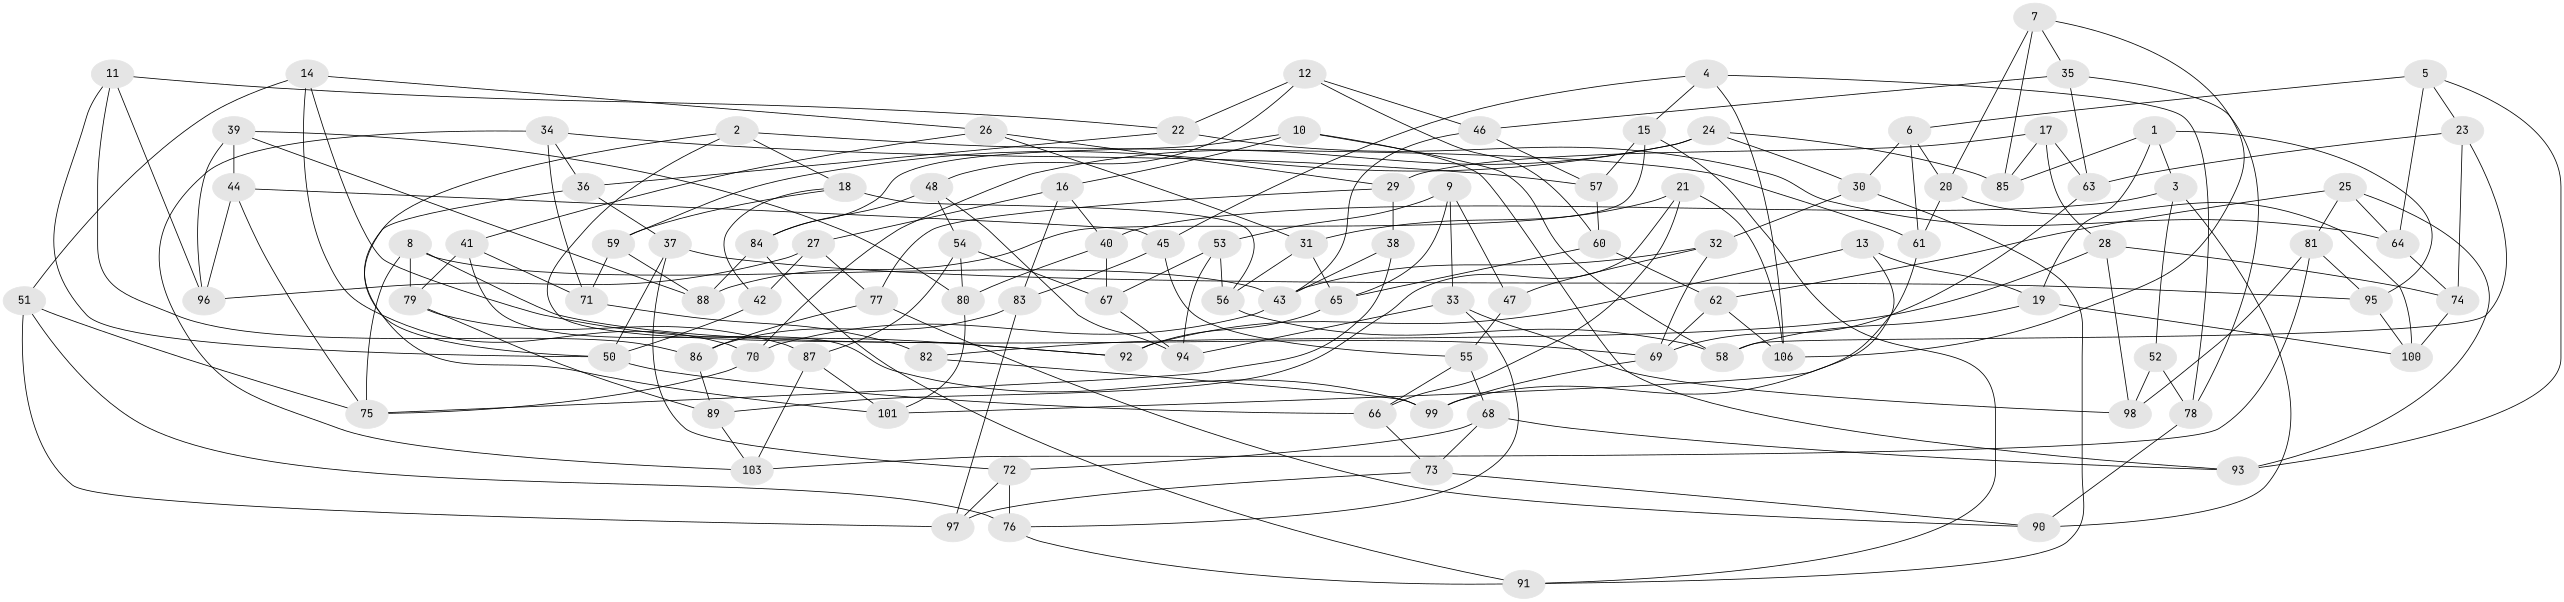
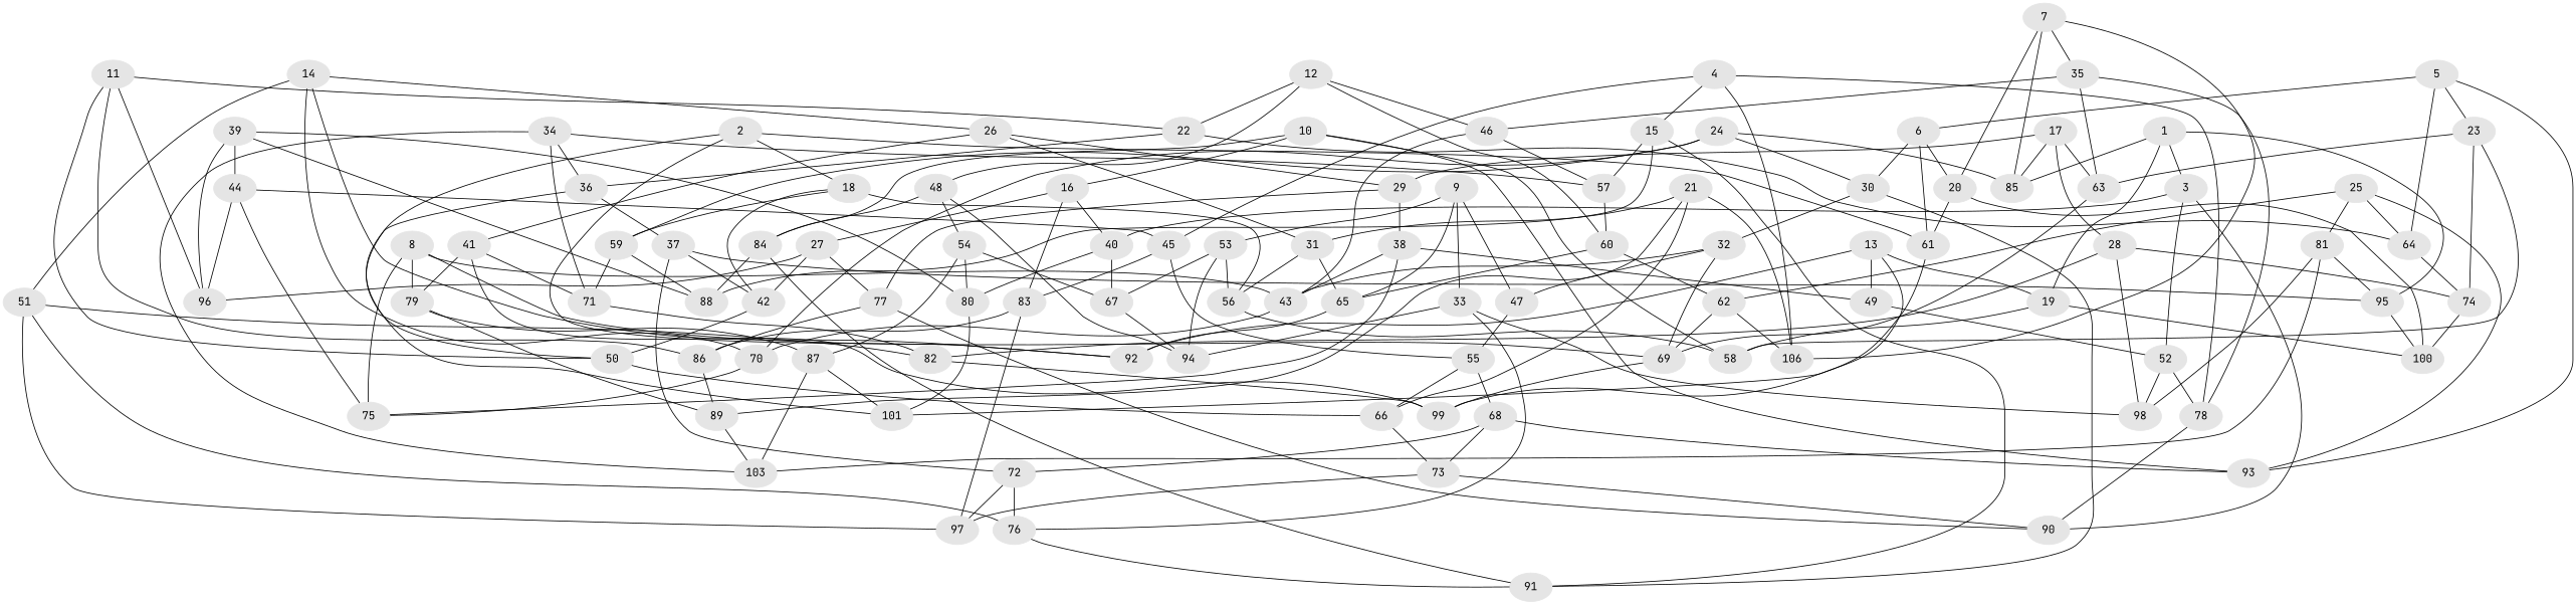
  graph {
    fontname="JetBrains Mono"
    node [color=gray90 fontname="JetBrains Mono" style=filled]
    edge [fontname="JetBrains Mono"]
    1
    3
    19
    85
    95
    40
    52
    90
    58
    100
    2
    18
    50
    61
    92
    42
    56
    59
    66
    101
    80
    67
    78
    98
    4
    15
    45
    n28 [label=106]
    57
    88
    91
    83
    55
    5
    6
    23
    64
    93
    20
    30
    63
    74
    32
    7
    35
    46
    8
    43
    75
    79
    69
    70
+   49
    89
    87
    9
    33
    47
    53
    65
    76
    94
    10
    16
    84
    27
    11
    22
    86
    96
    36
    12
    48
    60
    54
    62
    13
    99
    14
    26
    51
    29
    31
    41
    82
    97
    77
    17
    28
    38
    71
    21
    73
    103
    37
    24
    25
    81
    34
    72
    39
    44
    68
    1 -- 3
    1 -- 19
    1 -- 85
    1 -- 95
    3 -- 40
    3 -- 52
    3 -- 90
    19 -- 58
    19 -- 100
    95 -- 100
    40 -- 80
    40 -- 67
    52 -- 78
    52 -- 98
    2 -- 18
    2 -- 50
    2 -- 61
    2 -- 92
    18 -- 42
    18 -- 56
    18 -- 59
    50 -- 66
    61 -- 101
    42 -- 50
    56 -- 58
    59 -- 88
    59 -- 71
    66 -- 73
    80 -- 101
    67 -- 94
    78 -- 90
    4 -- 78
    4 -- 15
    4 -- 45
    4 -- n28
    15 -- 57
    15 -- 88
    15 -- 91
    45 -- 83
    45 -- 55
    57 -- 60
    83 -- 86
    83 -- 97
    55 -- 66
    55 -- 68
    5 -- 6
    5 -- 23
    5 -- 64
    5 -- 93
    6 -- 61
    6 -- 20
    6 -- 30
    23 -- 58
    23 -- 63
    23 -- 74
    64 -- 74
    20 -- 100
    20 -- 61
    30 -- 91
    30 -- 32
    63 -- 69
    74 -- 100
    32 -- 43
    32 -- 69
    32 -- 47
    7 -- 85
    7 -- n28
    7 -- 20
    7 -- 35
    35 -- 78
    35 -- 63
    35 -- 46
    46 -- 57
    46 -- 43
    8 -- 43
    8 -- 75
    8 -- 79
    8 -- 69
    43 -- 70
    79 -- 89
    79 -- 87
    69 -- 99
    70 -- 75
+   49 -- 52
    89 -- 103
    87 -- 101
    87 -- 103
    9 -- 33
    9 -- 47
    9 -- 53
    9 -- 65
    33 -- 98
    33 -- 76
    33 -- 94
    47 -- 55
    53 -- 56
    53 -- 67
    53 -- 94
    65 -- 92
    76 -- 91
    10 -- 58
    10 -- 93
    10 -- 16
    10 -- 84
    16 -- 40
    16 -- 83
    16 -- 27
    84 -- 88
    84 -- 91
    27 -- 42
    27 -- 96
    27 -- 77
    11 -- 50
    11 -- 22
    11 -- 86
    11 -- 96
    22 -- 64
    22 -- 36
    86 -- 89
    36 -- 101
    36 -- 37
    12 -- 46
    12 -- 22
    12 -- 48
    12 -- 60
    48 -- 94
    48 -- 84
    48 -- 54
    60 -- 65
    60 -- 62
    54 -- 80
    54 -- 67
    54 -- 87
    62 -- n28
    62 -- 69
    13 -- 19
    13 -- 92
+   13 -- 49
    13 -- 99
    14 -- 92
    14 -- 70
    14 -- 26
    14 -- 51
    26 -- 29
    26 -- 31
    26 -- 41
    51 -- 76
-   51 -- 75
+   51 -- 82
    51 -- 97
    29 -- 77
    29 -- 38
    31 -- 56
    31 -- 65
    41 -- 79
    41 -- 99
    41 -- 71
    82 -- 99
    77 -- 90
    77 -- 86
    17 -- 85
    17 -- 63
    17 -- 29
    17 -- 28
    28 -- 98
    28 -- 74
    28 -- 82
    38 -- 43
    38 -- 75
+   38 -- 49
    71 -- 82
    21 -- 66
    21 -- n28
    21 -- 89
    21 -- 31
    73 -- 90
    73 -- 97
    37 -- 95
-   37 -- 50
+   37 -- 42
    37 -- 72
    24 -- 85
    24 -- 59
    24 -- 30
    24 -- 70
    25 -- 64
    25 -- 93
    25 -- 62
    25 -- 81
    81 -- 95
    81 -- 98
    81 -- 103
    34 -- 57
    34 -- 36
    34 -- 71
    34 -- 103
    72 -- 76
    72 -- 97
    39 -- 80
    39 -- 88
    39 -- 96
    39 -- 44
    44 -- 45
    44 -- 75
    44 -- 96
    68 -- 93
    68 -- 73
    68 -- 72
  }
